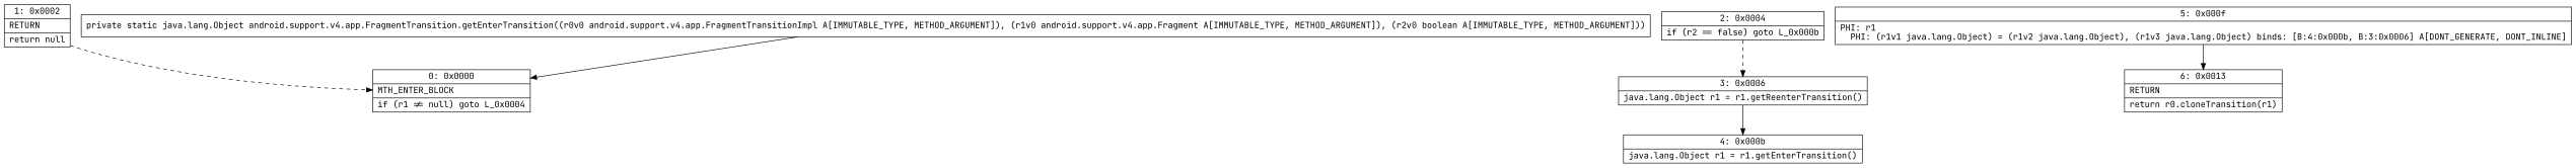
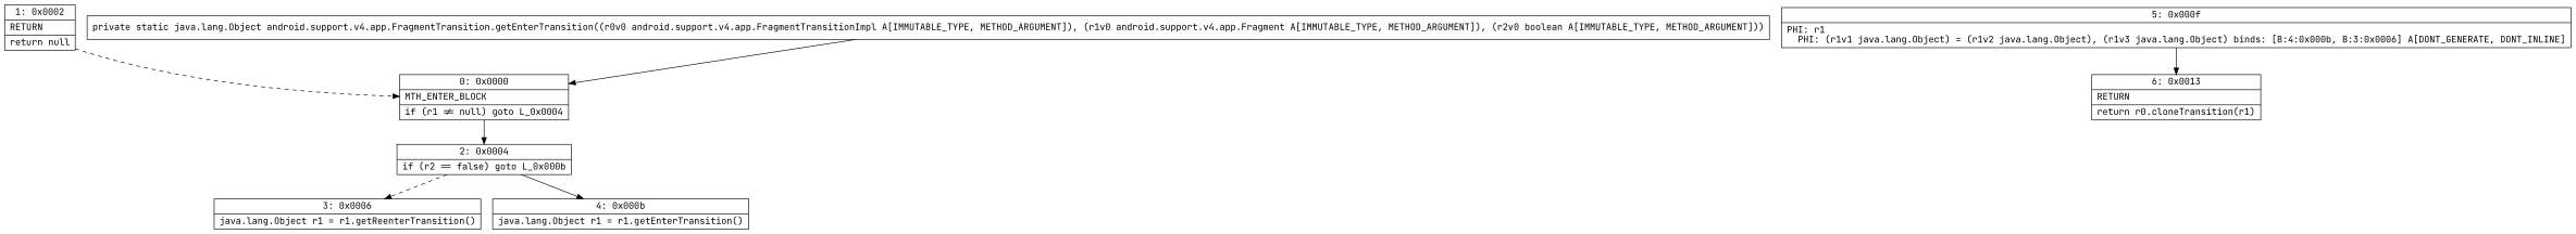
  digraph {
    fontname="JetBrains Mono"
    node [fontname="JetBrains Mono" shape=record]
    edge [fontname="JetBrains Mono"]
    n1 [label="{0\:\ 0x0000|MTH_ENTER_BLOCK\l|if (r1 != null) goto L_0x0004\l}"]
    n2 [label="{2\:\ 0x0004|if (r2 == false) goto L_0x000b\l}"]
    n3 [label="{1\:\ 0x0002|RETURN\l|return null\l}"]
    n4 [label="{3\:\ 0x0006|java.lang.Object r1 = r1.getReenterTransition()\l}"]
    n5 [label="{4\:\ 0x000b|java.lang.Object r1 = r1.getEnterTransition()\l}"]
    n6 [label="{5\:\ 0x000f|PHI: r1 \l  PHI: (r1v1 java.lang.Object) = (r1v2 java.lang.Object), (r1v3 java.lang.Object) binds: [B:4:0x000b, B:3:0x0006] A[DONT_GENERATE, DONT_INLINE]\l}"]
    n7 [label="{6\:\ 0x0013|RETURN\l|return r0.cloneTransition(r1)\l}"]
    n8 [label="{private static java.lang.Object android.support.v4.app.FragmentTransition.getEnterTransition((r0v0 android.support.v4.app.FragmentTransitionImpl A[IMMUTABLE_TYPE, METHOD_ARGUMENT]), (r1v0 android.support.v4.app.Fragment A[IMMUTABLE_TYPE, METHOD_ARGUMENT]), (r2v0 boolean A[IMMUTABLE_TYPE, METHOD_ARGUMENT])) }"]
+   n1 -> n2
    n2 -> n4 [style=dashed]
-   n4 -> n5
+   n2 -> n5
    n3 -> n1 [style=dashed]
    n6 -> n7
    n8 -> n1
  }
